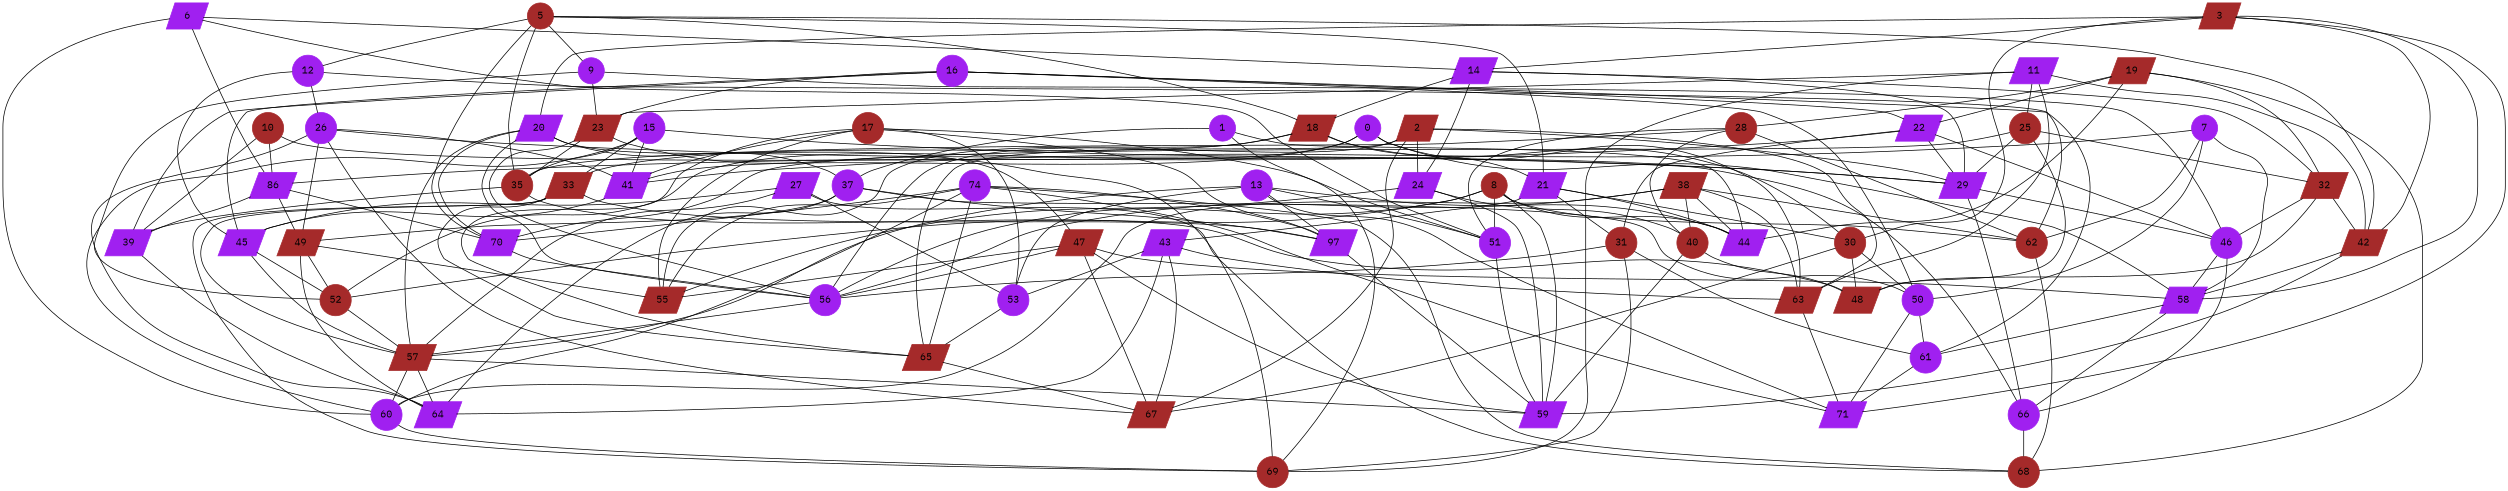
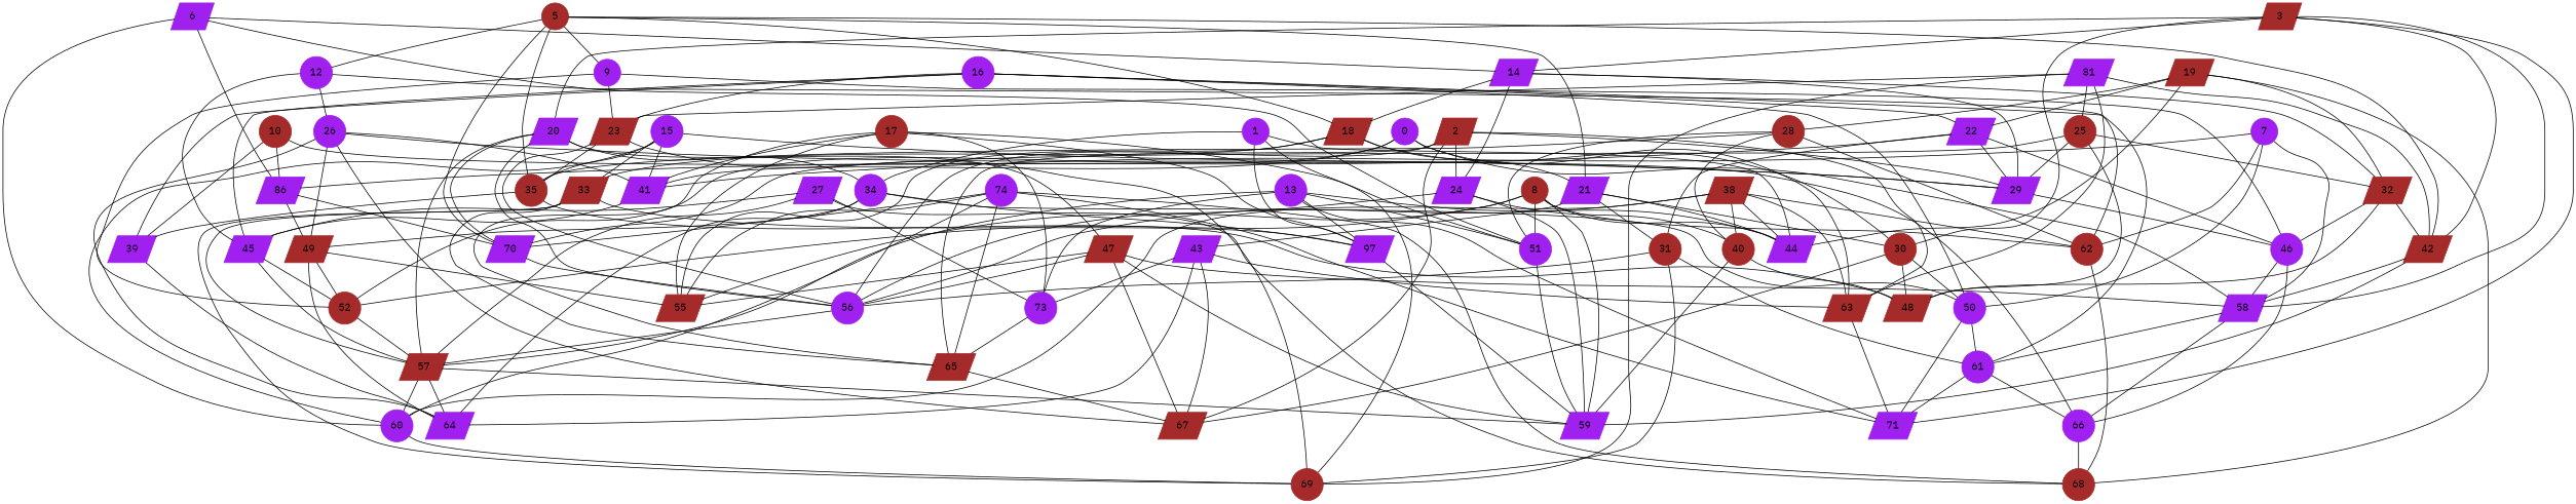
  graph {
    fontname="IBM Plex Mono"
    node [color=purple fontname="IBM Plex Mono" shape=parallelogram style=filled]
    edge [fontname="IBM Plex Mono" weight=1.0]
    1 [shape=circle]
-   34 [shape=circle label=37]
+   34 [shape=circle]
    n3 [label=97]
    44
    69 [color=brown shape=circle]
    50 [shape=circle]
    49 [color=brown]
    64
    59
    2 [color=brown]
    24
    29
    56 [shape=circle]
    63 [color=brown]
    65 [color=brown]
    67 [color=brown]
    55 [color=brown]
    40 [color=brown shape=circle]
    46 [shape=circle]
    57 [color=brown]
    71
    3 [color=brown]
    14
    20
    30 [color=brown shape=circle]
    42 [color=brown]
    58
    18 [color=brown]
    32 [color=brown]
    70
    47 [color=brown]
    48 [color=brown]
    66 [shape=circle]
    61 [shape=circle]
    n35 [label=0 shape=circle]
    41
    52 [color=brown shape=circle]
    45
    5 [color=brown shape=circle]
    9 [shape=circle]
    12 [shape=circle]
    21
    35 [color=brown shape=circle]
    23 [color=brown]
    26 [shape=circle]
    33 [color=brown]
    31 [color=brown shape=circle]
    43
    39
    6
    n51 [label=86]
    51 [shape=circle]
    60 [shape=circle]
    7 [shape=circle]
    62 [color=brown shape=circle]
    68 [color=brown shape=circle]
    8 [color=brown shape=circle]
    10 [color=brown shape=circle]
-   11
+   11 [label=81]
    25 [color=brown shape=circle]
    13 [shape=circle]
-   53 [shape=circle]
+   53 [shape=circle label=73]
    15 [shape=circle]
    16 [shape=circle]
    22
    17 [color=brown shape=circle]
    19 [color=brown]
    28 [color=brown shape=circle]
    27
    38 [color=brown]
    n71 [label=74 shape=circle]
    1 -- 34
-   n71 -- n3
+   1 -- n3
    1 -- 44
    1 -- 69
    34 -- n3
    34 -- 50
    34 -- 49
    34 -- 64
    n3 -- 59
    50 -- 71
    50 -- 61
    49 -- 64
    49 -- 55
    49 -- 52
    2 -- 24
    2 -- 29
    2 -- 56
    2 -- 63
    2 -- 65
    2 -- 67
    24 -- 59
    24 -- 55
    24 -- 40
    29 -- 46
    56 -- 57
    63 -- 71
    65 -- 67
    40 -- 59
    40 -- 48 [weight=2.0]
    46 -- 58
    46 -- 66
    57 -- 64
    57 -- 59
    57 -- 60
    3 -- 71
    3 -- 14
    3 -- 20
    3 -- 30
    3 -- 42
    3 -- 58
    14 -- 24
    14 -- 29
    14 -- 18
    14 -- 32
    20 -- 34
    20 -- 56
    20 -- 57
    20 -- 70
    20 -- 47
    30 -- 50
    30 -- 67
    30 -- 48
    42 -- 59
    42 -- 58
    58 -- 66
    58 -- 61
    18 -- 55
    18 -- 30
    18 -- 21
    18 -- 33
    32 -- 46
    32 -- 42
    32 -- 48
    70 -- 56
    47 -- 59
    47 -- 56
    47 -- 67
    47 -- 55
    47 -- 58
    66 -- 68 [weight=2.0]
    61 -- 71
-   29 -- 66
+   61 -- 66
    n35 -- 63
    n35 -- 58
    n35 -- 41
    n35 -- 52
    41 -- 45
    52 -- 57
    45 -- 57
    45 -- 52
    5 -- 42
    5 -- 18
    5 -- 70 [weight=2.0]
    5 -- 9
    5 -- 12
    5 -- 21
    5 -- 35
    9 -- 46
    9 -- 52
    9 -- 23
    12 -- 61
    12 -- 45
    12 -- 26
    21 -- 44
    21 -- 30
    21 -- 31
    21 -- 43
    35 -- 48
    35 -- 39
    23 -- 69
    23 -- 56
    23 -- 35
    26 -- 49
    26 -- 64
    26 -- 29
    26 -- 67
    26 -- 41
    33 -- n3
    33 -- 69
    33 -- 65
    33 -- 57
    31 -- 69
    31 -- 56 [weight=2.0]
    31 -- 61
    43 -- 64
    43 -- 63
    43 -- 67
    43 -- 53 [weight=2.0]
    39 -- 64
    6 -- 14
    6 -- n51
    6 -- 51
    6 -- 60
    n51 -- 49
    n51 -- 70
-   n51 -- 39
    51 -- 59
    60 -- 69
    7 -- 50
    7 -- 58
    7 -- 41
    7 -- 62
    62 -- 68
    8 -- 44
    8 -- 59
    8 -- 56
    8 -- 52
    8 -- 51
    8 -- 62
    10 -- 66
    10 -- 39 [weight=2.0]
    10 -- n51
    11 -- 69
    11 -- 63
    11 -- 42
    11 -- 23
    11 -- 25 [weight=2.0]
    25 -- 29
    25 -- 32
    25 -- 70
    25 -- 48
    13 -- n3
    13 -- 44
    13 -- 57
    13 -- 71
    13 -- 51
    13 -- 53
    53 -- 65
    15 -- 29 [weight=2.0]
    15 -- 41
    15 -- 35
    15 -- 33
    15 -- 60
    16 -- 50
    16 -- 45
    16 -- 23
    16 -- 39
    16 -- 62
    16 -- 22
    22 -- 29
    22 -- 46
    22 -- 31
    22 -- n51
    17 -- n3
    17 -- 65
    17 -- 55
    17 -- 41
    17 -- 51
    17 -- 53
    19 -- 44
    19 -- 32
    19 -- 68
    19 -- 22
    19 -- 28 [weight=2.0]
    28 -- 40
    28 -- 35
    28 -- 51
    28 -- 62
    27 -- 57
    27 -- 45
    27 -- 68
    27 -- 53
    38 -- 44
    38 -- 56
    38 -- 63
    38 -- 40
    38 -- 60
    38 -- 62
    n71 -- 65
    n71 -- 55
    n71 -- 71
    n71 -- 70
    n71 -- 60
    n71 -- 68
  }
